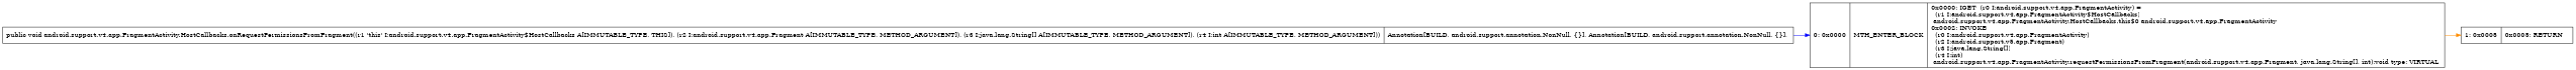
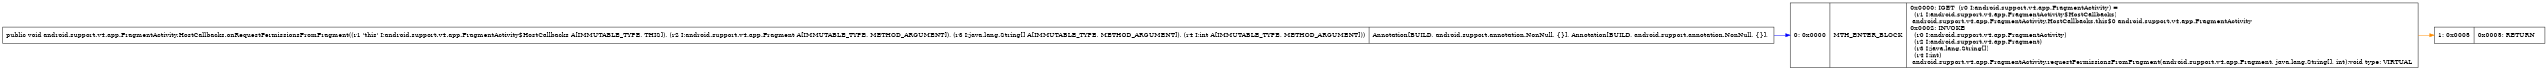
  digraph {
    rankdir=LR
    node [shape=record]
-   n1 [label="{0\:\ 0x0000|MTH_ENTER_BLOCK\l|0x0000: IGET  (r0 I:android.support.v4.app.FragmentActivity) = \l  (r1 I:android.support.v4.app.FragmentActivity$HostCallbacks)\l android.support.v4.app.FragmentActivity.HostCallbacks.this$0 android.support.v4.app.FragmentActivity \l0x0002: INVOKE  \l  (r0 I:android.support.v4.app.FragmentActivity)\l  (r2 I:android.support.v5.app.Fragment)\l  (r3 I:java.lang.String[])\l  (r4 I:int)\l android.support.v4.app.FragmentActivity.requestPermissionsFromFragment(android.support.v4.app.Fragment, java.lang.String[], int):void type: VIRTUAL \l}"]
+   n1 [label="{0\:\ 0x0000|MTH_ENTER_BLOCK\l|0x0000: IGET  (r0 I:android.support.v4.app.FragmentActivity) = \l  (r1 I:android.support.v4.app.FragmentActivity$HostCallbacks)\l android.support.v4.app.FragmentActivity.HostCallbacks.this$0 android.support.v4.app.FragmentActivity \l0x0002: INVOKE  \l  (r0 I:android.support.v4.app.FragmentActivity)\l  (r2 I:android.support.v4.app.Fragment)\l  (r3 I:java.lang.String[])\l  (r4 I:int)\l android.support.v4.app.FragmentActivity.requestPermissionsFromFragment(android.support.v4.app.Fragment, java.lang.String[], int):void type: VIRTUAL \l}"]
    n2 [label="{1\:\ 0x0005|0x0005: RETURN   \l}"]
    n3 [label="{public void android.support.v4.app.FragmentActivity.HostCallbacks.onRequestPermissionsFromFragment((r1 'this' I:android.support.v4.app.FragmentActivity$HostCallbacks A[IMMUTABLE_TYPE, THIS]), (r2 I:android.support.v4.app.Fragment A[IMMUTABLE_TYPE, METHOD_ARGUMENT]), (r3 I:java.lang.String[] A[IMMUTABLE_TYPE, METHOD_ARGUMENT]), (r4 I:int A[IMMUTABLE_TYPE, METHOD_ARGUMENT]))  | Annotation[BUILD, android.support.annotation.NonNull, \{\}], Annotation[BUILD, android.support.annotation.NonNull, \{\}], \l}"]
    n1 -> n2 [color=darkorange]
    n3 -> n1 [color=blue]
  }
